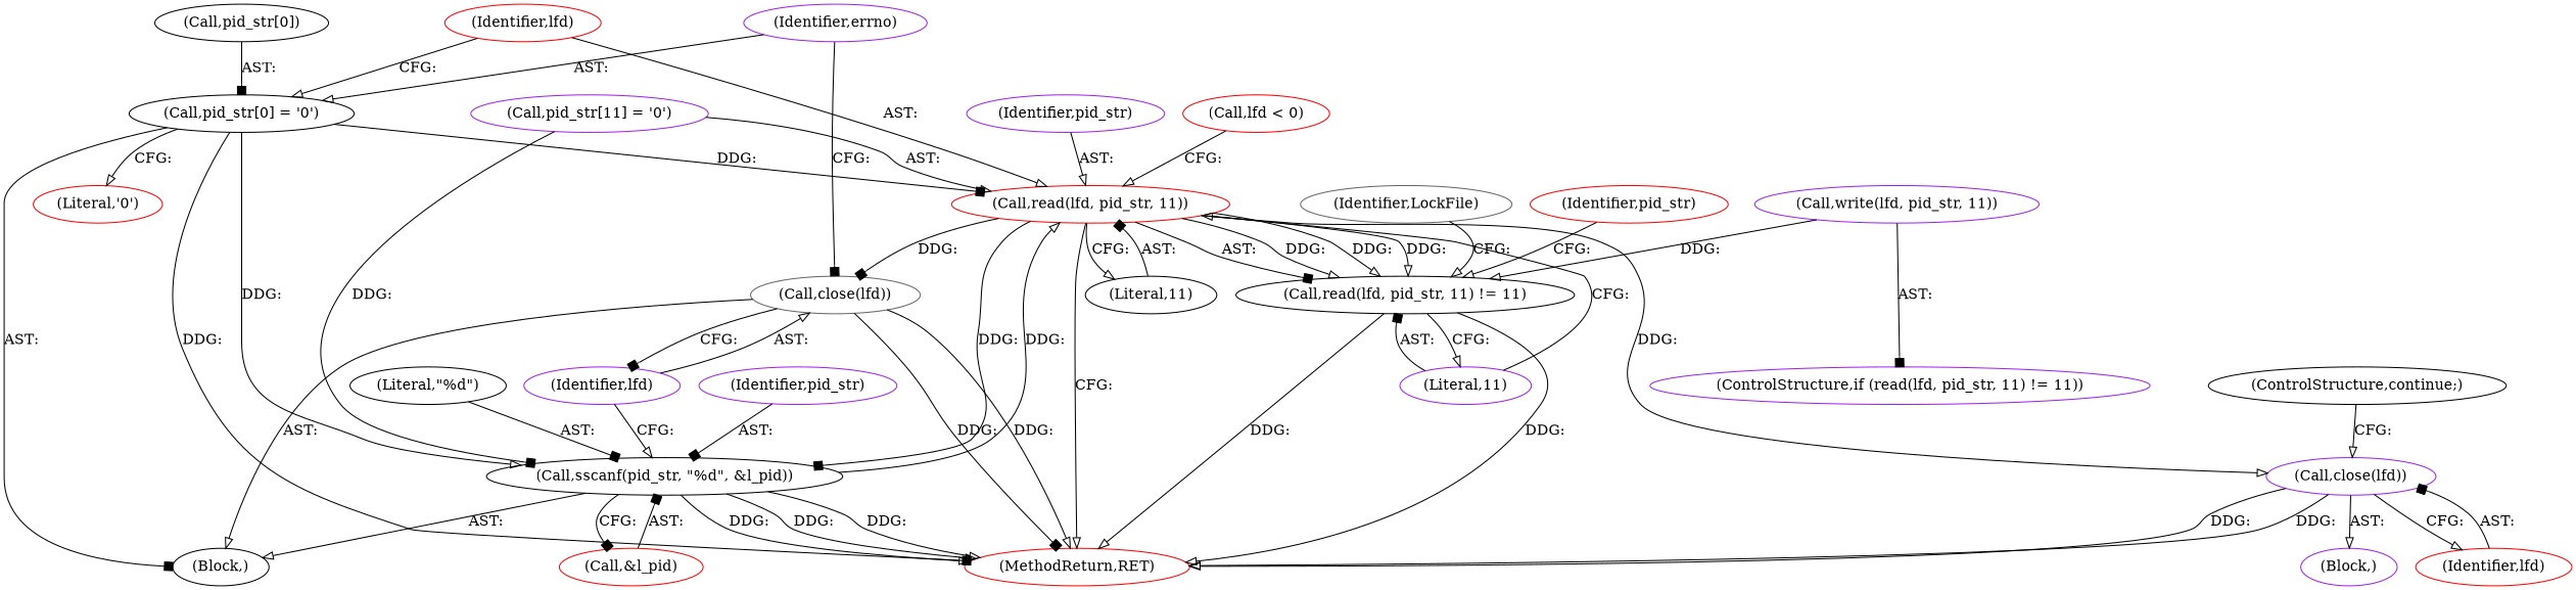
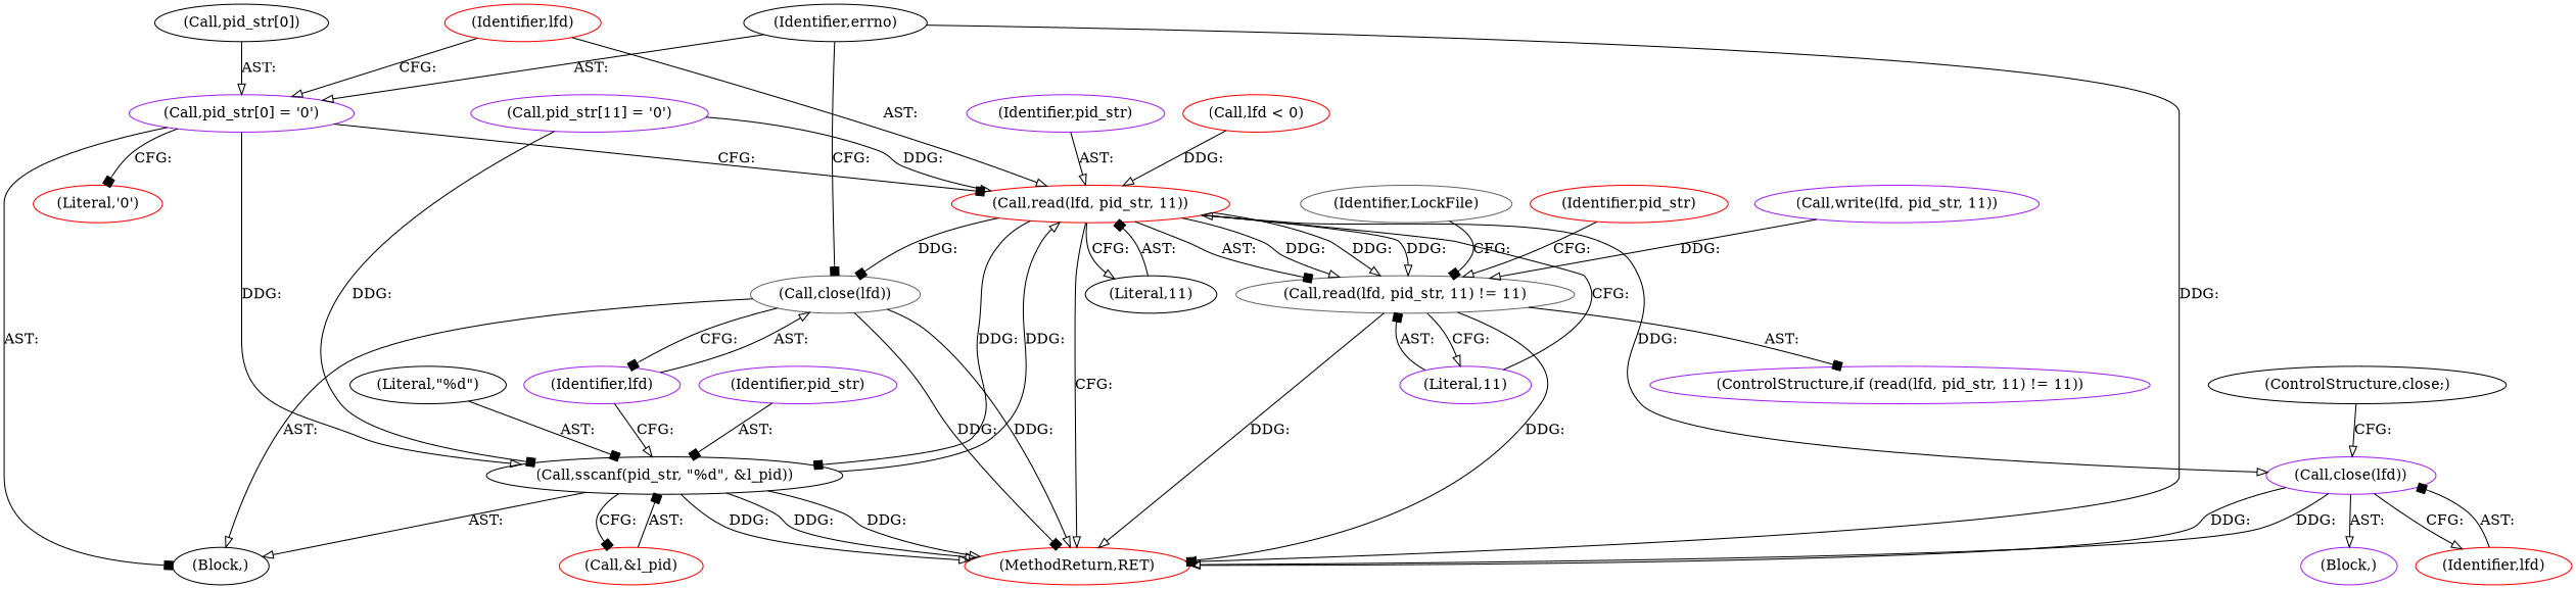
  digraph {
    node [color=purple]
    edge [arrowhead=onormal]
-   n1 [color=black label="(Call,pid_str[0] = '\0')"]
+   n1 [label="(Call,pid_str[0] = '\0')"]
    n2 [color=red label="(Call,read(lfd, pid_str, 11))"]
    n3 [color=black label="(Call,sscanf(pid_str, \"%d\", &l_pid))"]
    n4 [color=red label="(Literal,'\0')"]
    n5 [color=red label="(MethodReturn,RET)"]
    n6 [color=black label="(Block,)"]
-   n7 [color=black label="(Call,read(lfd, pid_str, 11) != 11)"]
+   n7 [color=gray40 label="(Call,read(lfd, pid_str, 11) != 11)"]
    n8 [label="(Call,close(lfd))"]
    n9 [color=gray40 label="(Call,close(lfd))"]
    n10 [color=black label="(Literal,11)"]
    n11 [color=red label="(Call,&l_pid)"]
    n12 [label="(Literal,11)"]
    n13 [label="(ControlStructure,if (read(lfd, pid_str, 11) != 11))"]
    n14 [label="(Block,)"]
    n15 [color=red label="(Identifier,lfd)"]
    n16 [label="(Identifier,lfd)"]
    n17 [label="(Identifier,pid_str)"]
-   n18 [label="(Identifier,errno)"]
+   n18 [color=black label="(Identifier,errno)"]
    n19 [label="(Identifier,pid_str)"]
    n20 [label="(Call,pid_str[11] = '\0')"]
    n21 [color=gray40 label="(Identifier,LockFile)"]
    n22 [color=red label="(Identifier,lfd)"]
    n23 [color=black label="(Literal,\"%d\")"]
-   n24 [color=black label="(ControlStructure,continue;)"]
+   n24 [color=black label="(ControlStructure,close;)"]
    n25 [color=red label="(Identifier,pid_str)"]
    n26 [color=black label="(Call,pid_str[0])"]
    n27 [label="(Call,write(lfd, pid_str, 11))"]
    n28 [color=red label="(Call,lfd < 0)"]
-   n1 -> n2 [arrowhead=box label="DDG: "]
+   n1 -> n2 [arrowhead=box label="CFG: "]
    n1 -> n3 [label="DDG: "]
-   n1 -> n4 [label="CFG: "]
-   n1 -> n5 [arrowhead=box label="DDG: "]
+   n1 -> n4 [arrowhead=box label="CFG: "]
+   n18 -> n5 [arrowhead=box label="DDG: "]
    n1 -> n6 [arrowhead=box label="AST: "]
    n2 -> n3 [arrowhead=box label="DDG: "]
    n2 -> n5 [label="CFG: "]
    n2 -> n7 [arrowhead=box label="AST: "]
    n2 -> n7 [label="DDG: "]
    n2 -> n7 [label="DDG: "]
    n2 -> n7 [label="DDG: "]
    n2 -> n8 [label="DDG: "]
    n2 -> n9 [arrowhead=box label="DDG: "]
    n2 -> n10 [label="CFG: "]
    n3 -> n2 [label="DDG: "]
    n3 -> n5 [label="DDG: "]
    n3 -> n5 [label="DDG: "]
    n3 -> n5 [label="DDG: "]
    n3 -> n6 [label="AST: "]
    n3 -> n11 [arrowhead=box label="CFG: "]
    n7 -> n5 [label="DDG: "]
    n7 -> n5 [label="DDG: "]
    n7 -> n12 [label="CFG: "]
-   n27 -> n13 [arrowhead=box label="AST: "]
+   n7 -> n13 [arrowhead=box label="AST: "]
    n8 -> n5 [label="DDG: "]
    n8 -> n5 [label="DDG: "]
    n8 -> n14 [label="AST: "]
    n8 -> n15 [label="CFG: "]
    n9 -> n5 [label="DDG: "]
    n9 -> n5 [arrowhead=box label="DDG: "]
    n9 -> n6 [label="AST: "]
    n9 -> n16 [arrowhead=box label="CFG: "]
    n10 -> n2 [arrowhead=box label="AST: "]
    n11 -> n3 [arrowhead=box label="AST: "]
    n12 -> n2 [label="CFG: "]
    n12 -> n7 [arrowhead=box label="AST: "]
    n15 -> n8 [arrowhead=box label="AST: "]
    n16 -> n3 [label="CFG: "]
    n16 -> n9 [label="AST: "]
    n17 -> n3 [arrowhead=box label="AST: "]
    n18 -> n1 [label="AST: "]
    n18 -> n9 [arrowhead=box label="CFG: "]
    n19 -> n2 [label="AST: "]
-   n20 -> n2 [label="AST: "]
+   n20 -> n2 [label="DDG: "]
    n20 -> n3 [arrowhead=box label="DDG: "]
-   n21 -> n7 [label="CFG: "]
+   n21 -> n7 [arrowhead=box label="CFG: "]
    n22 -> n1 [label="CFG: "]
    n22 -> n2 [label="AST: "]
    n23 -> n3 [arrowhead=box label="AST: "]
    n24 -> n8 [label="CFG: "]
    n25 -> n7 [label="CFG: "]
-   n26 -> n1 [arrowhead=box label="AST: "]
+   n26 -> n1 [label="AST: "]
    n27 -> n7 [label="DDG: "]
-   n28 -> n2 [label="CFG: "]
+   n28 -> n2 [label="DDG: "]
  }
